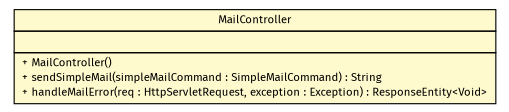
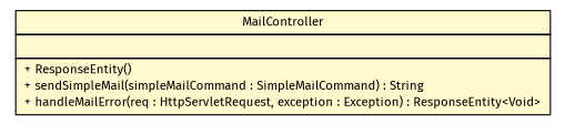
  digraph {
    nodesep=0.25
    ranksep=0.5
    fontname="Fira Sans"
-   n1 [fontcolor=black fontname="Fira Sans" fontsize=10.0 label=<<table title="broadcaststudio.spring.services.mail.MailController" border="0" cellborder="1" cellspacing="0" cellpadding="2" port="p" bgcolor="lemonChiffon" href="./MailController.html"> 		<tr><td><table border="0" cellspacing="0" cellpadding="1"> <tr><td align="center" balign="center"> MailController </td></tr> 		</table></td></tr> 		<tr><td><table border="0" cellspacing="0" cellpadding="1"> <tr><td align="left" balign="left">  </td></tr> 		</table></td></tr> 		<tr><td><table border="0" cellspacing="0" cellpadding="1"> <tr><td align="left" balign="left"> + MailController() </td></tr> <tr><td align="left" balign="left"> + sendSimpleMail(simpleMailCommand : SimpleMailCommand) : String </td></tr> <tr><td align="left" balign="left"> + handleMailError(req : HttpServletRequest, exception : Exception) : ResponseEntity&lt;Void&gt; </td></tr> 		</table></td></tr> 		</table>> shape=plaintext]
+   n1 [fontcolor=black fontname="Fira Sans" fontsize=10.0 label=<<table title="broadcaststudio.spring.services.mail.MailController" border="0" cellborder="1" cellspacing="0" cellpadding="2" port="p" bgcolor="lemonChiffon" href="./MailController.html"> 		<tr><td><table border="0" cellspacing="0" cellpadding="1"> <tr><td align="center" balign="center"> MailController </td></tr> 		</table></td></tr> 		<tr><td><table border="0" cellspacing="0" cellpadding="1"> <tr><td align="left" balign="left">  </td></tr> 		</table></td></tr> 		<tr><td><table border="0" cellspacing="0" cellpadding="1"> <tr><td align="left" balign="left"> + ResponseEntity() </td></tr> <tr><td align="left" balign="left"> + sendSimpleMail(simpleMailCommand : SimpleMailCommand) : String </td></tr> <tr><td align="left" balign="left"> + handleMailError(req : HttpServletRequest, exception : Exception) : ResponseEntity&lt;Void&gt; </td></tr> 		</table></td></tr> 		</table>> shape=plaintext]
  }
